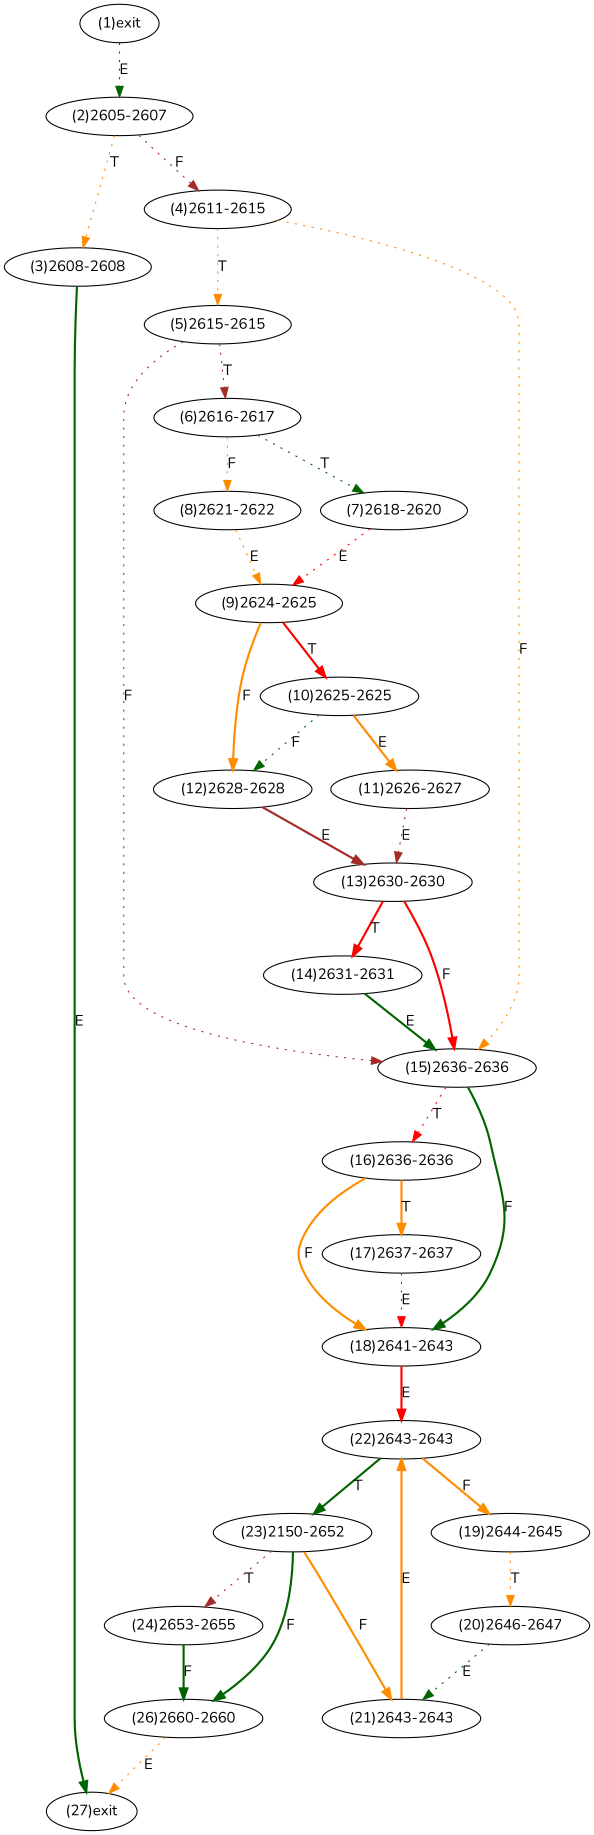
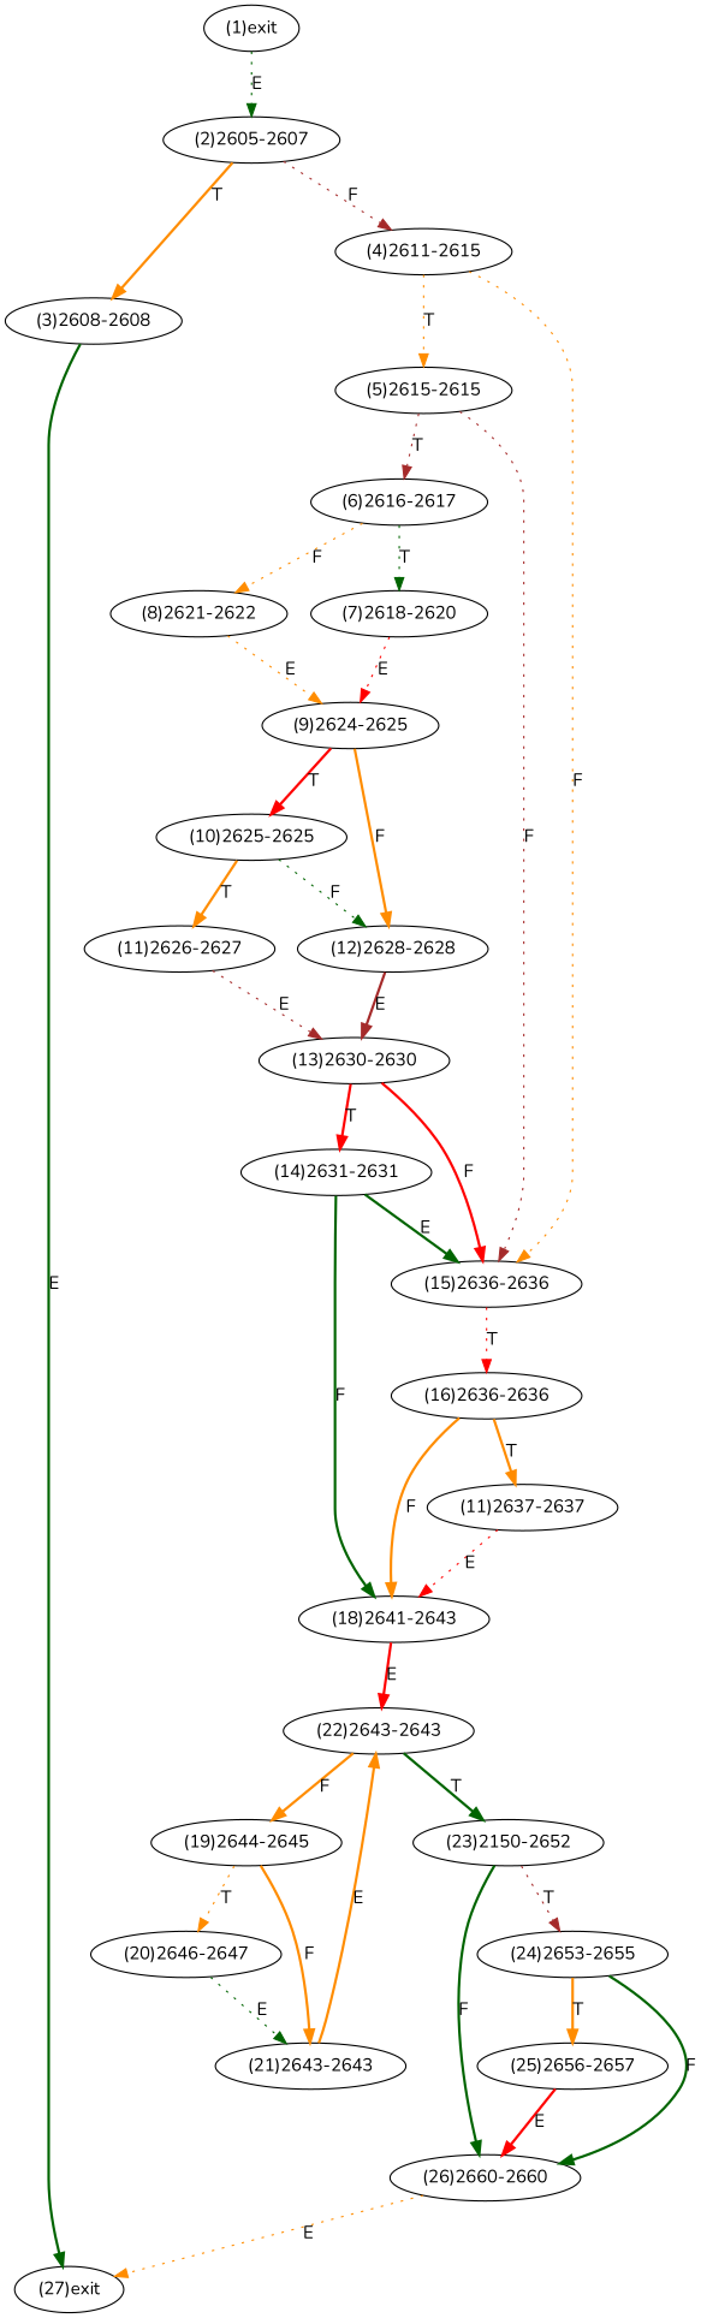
  digraph {
    fontname=Nunito
    node [fontname=Nunito]
    edge [color=darkorange fontname=Nunito style=bold]
    n1 [label="(1)exit"]
    n2 [label="(2)2605-2607"]
    n3 [label="(3)2608-2608"]
    n4 [label="(4)2611-2615"]
    n5 [label="(27)exit"]
    n6 [label="(5)2615-2615"]
    n7 [label="(15)2636-2636"]
    n8 [label="(6)2616-2617"]
    n9 [label="(16)2636-2636"]
    n10 [label="(18)2641-2643"]
    n11 [label="(7)2618-2620"]
    n12 [label="(8)2621-2622"]
    n13 [label="(9)2624-2625"]
    n14 [label="(10)2625-2625"]
    n15 [label="(12)2628-2628"]
    n16 [label="(11)2626-2627"]
    n17 [label="(13)2630-2630"]
    n18 [label="(14)2631-2631"]
-   n19 [label="(17)2637-2637"]
+   n19 [label="(11)2637-2637"]
    n20 [label="(22)2643-2643"]
    n21 [label="(19)2644-2645"]
    n22 [label="(21)2643-2643"]
    n23 [label="(20)2646-2647"]
    n24 [label="(23)2150-2652"]
    n25 [label="(24)2653-2655"]
    n26 [label="(26)2660-2660"]
+   n27 [label="(25)2656-2657"]
    n1 -> n2 [color=darkgreen label=E style=dotted]
-   n2 -> n3 [label=T style=dotted]
+   n2 -> n3 [label=T]
    n2 -> n4 [color=brown label=F style=dotted]
    n3 -> n5 [color=darkgreen label=E]
    n4 -> n6 [label=T style=dotted]
    n4 -> n7 [label=F style=dotted]
    n6 -> n7 [color=brown label=F style=dotted]
    n6 -> n8 [color=brown label=T style=dotted]
    n7 -> n9 [color=red label=T style=dotted]
-   n7 -> n10 [color=darkgreen label=F]
+   n18 -> n10 [color=darkgreen label=F]
    n8 -> n11 [color=darkgreen label=T style=dotted]
    n8 -> n12 [label=F style=dotted]
    n9 -> n10 [label=F]
    n9 -> n19 [label=T]
    n10 -> n20 [color=red label=E]
    n11 -> n13 [color=red label=E style=dotted]
    n12 -> n13 [label=E style=dotted]
    n13 -> n14 [color=red label=T]
    n13 -> n15 [label=F]
    n14 -> n15 [color=darkgreen label=F style=dotted]
-   n14 -> n16 [label=E]
+   n14 -> n16 [label=T]
    n15 -> n17 [color=brown label=E]
    n16 -> n17 [color=brown label=E style=dotted]
    n17 -> n7 [color=red label=F]
    n17 -> n18 [color=red label=T]
    n18 -> n7 [color=darkgreen label=E]
    n19 -> n10 [color=red label=E style=dotted]
    n20 -> n21 [label=F]
    n20 -> n24 [color=darkgreen label=T]
-   n24 -> n22 [label=F]
+   n21 -> n22 [label=F]
    n21 -> n23 [label=T style=dotted]
    n22 -> n20 [label=E]
    n23 -> n22 [color=darkgreen label=E style=dotted]
    n24 -> n25 [color=brown label=T style=dotted]
    n24 -> n26 [color=darkgreen label=F]
    n25 -> n26 [color=darkgreen label=F]
+   n25 -> n27 [label=T]
    n26 -> n5 [label=E style=dotted]
+   n27 -> n26 [color=red label=E]
  }
